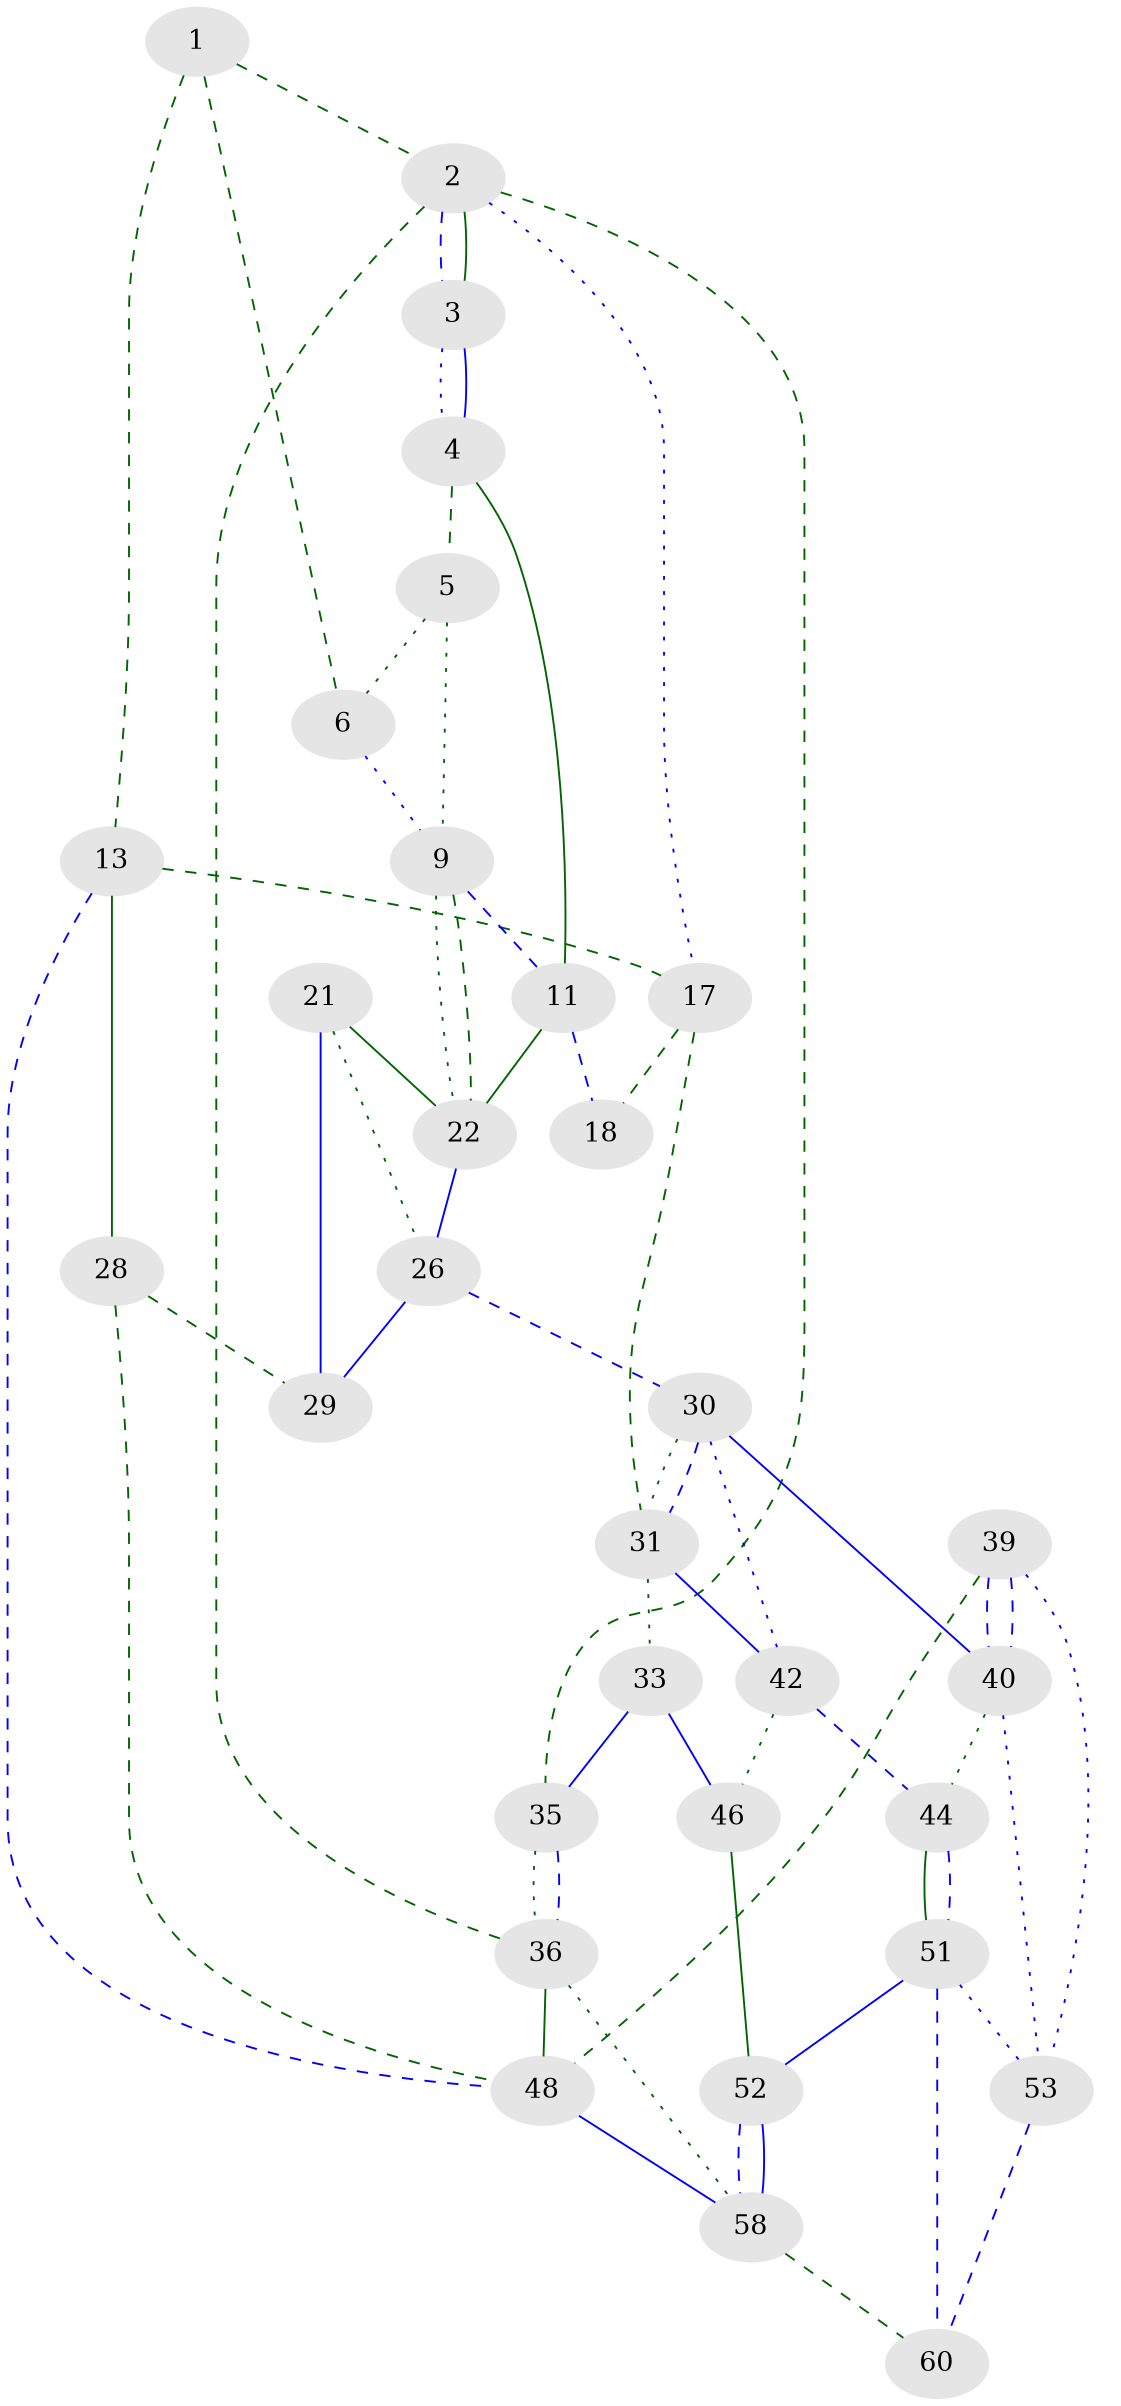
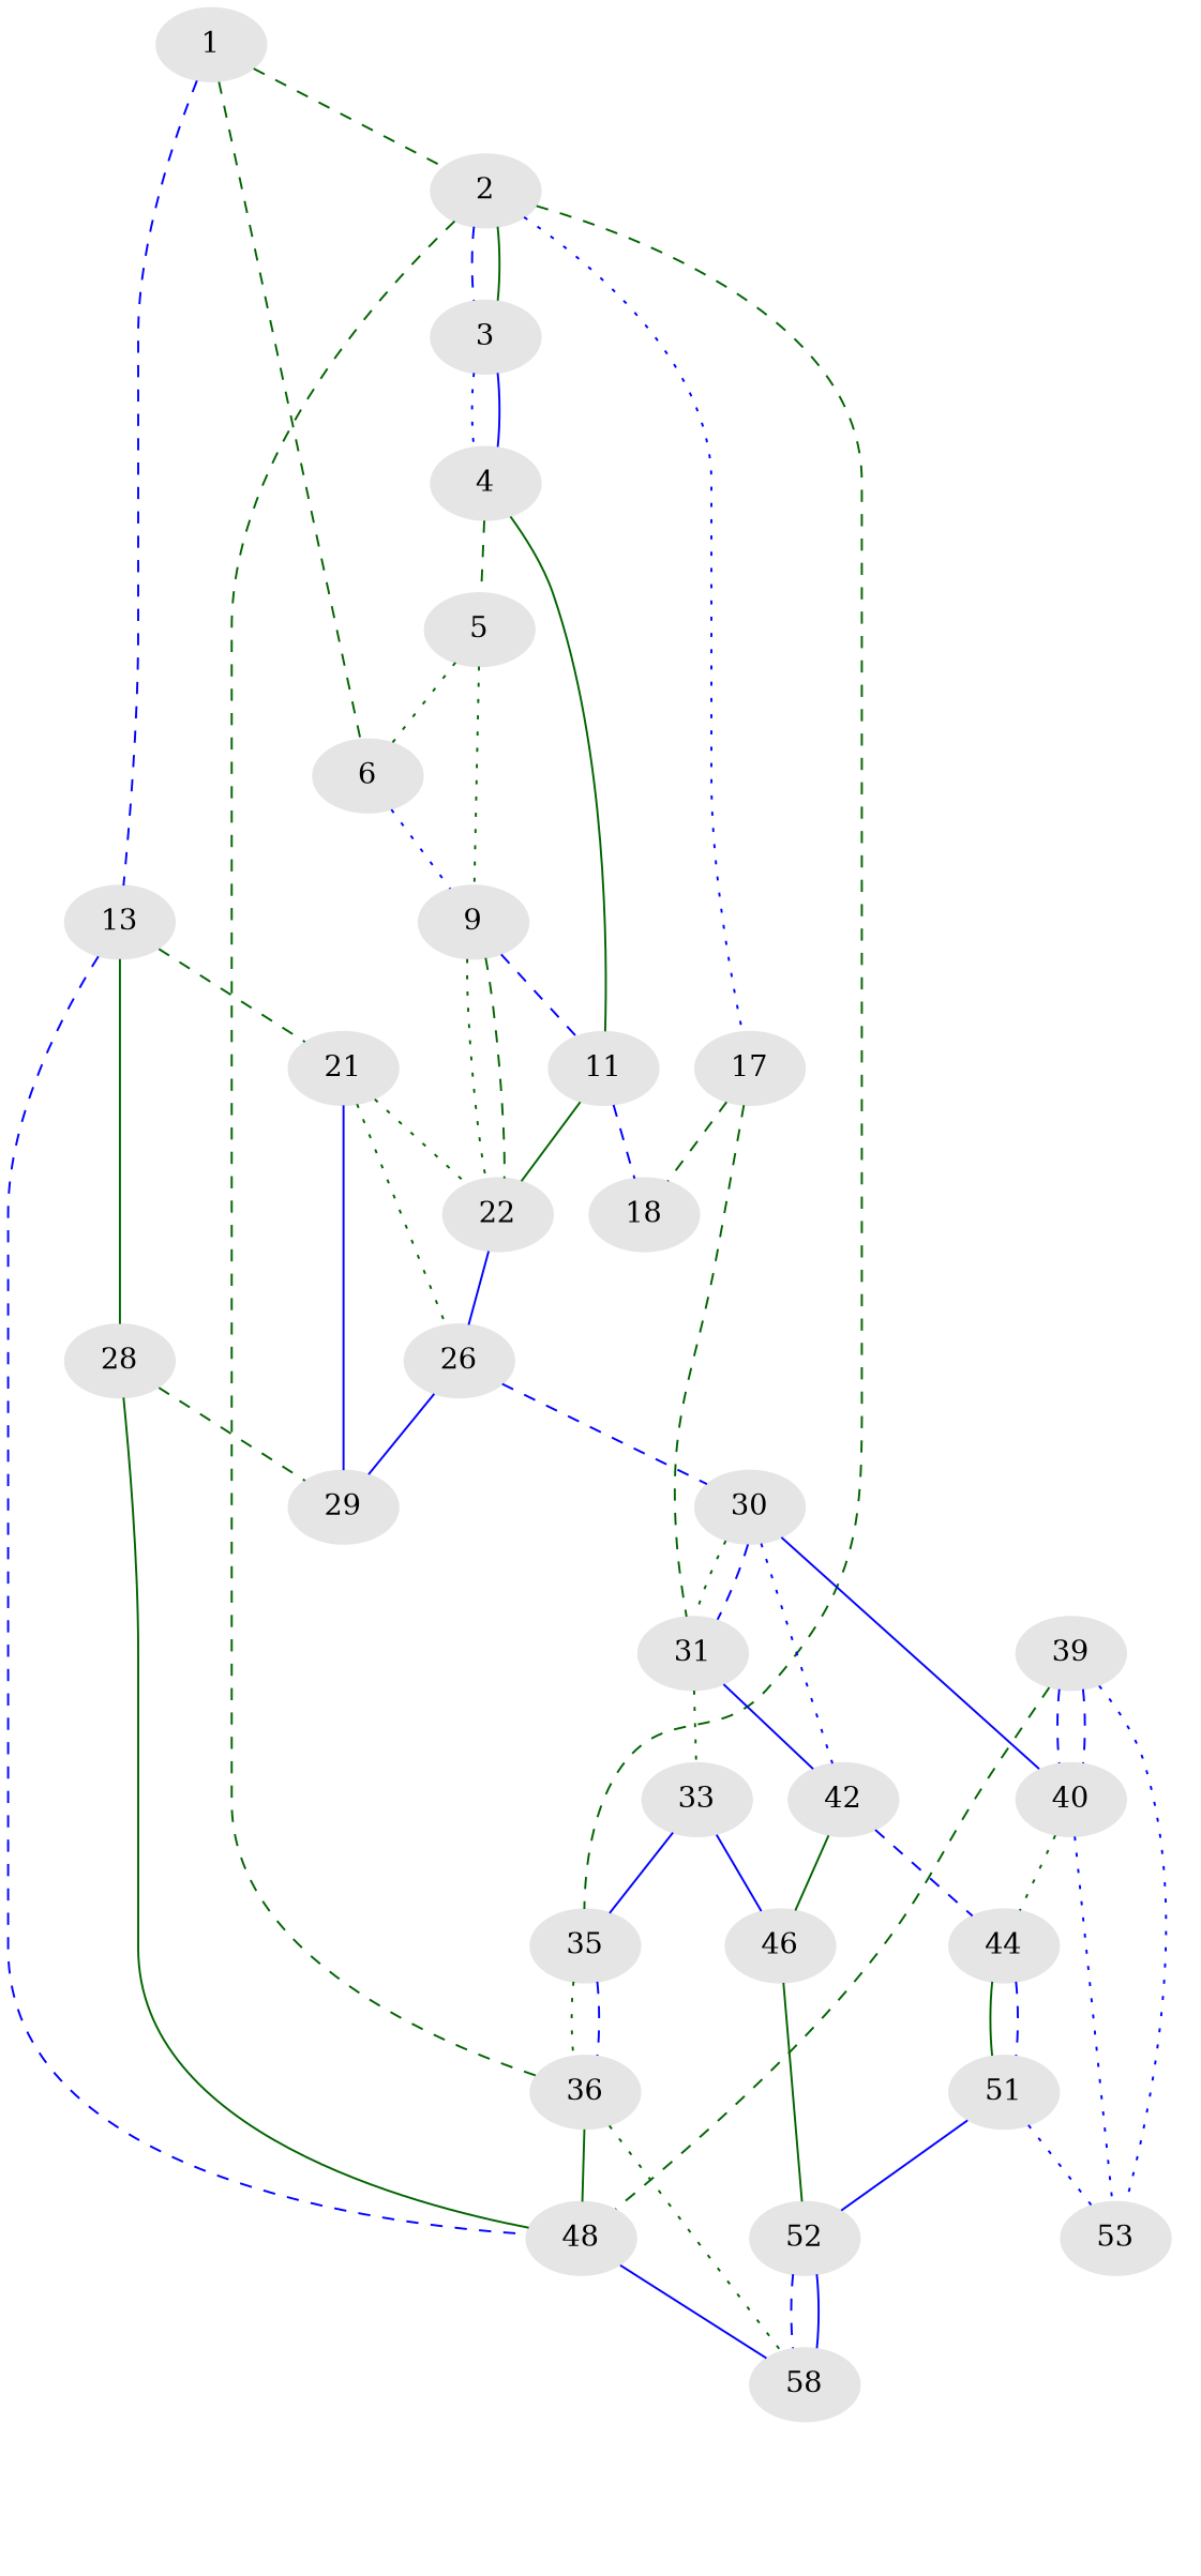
  graph {
    node [color=gray90 style=filled]
    edge [color=blue style=dashed]
    1 [super="+7"]
    2 [super="+16"]
    6 [super="+8"]
    13 [super="+14"]
    3 [super="+15"]
    17 [super="+23"]
    35
    36 [super="+57"]
    9 [super="+10"]
    21 [super="+25"]
    28 [super="+47"]
    48 [super="+61"]
    4 [super="+12"]
    18 [super="+20"]
    31 [super="+32"]
    58 [super="+59"]
    5
    11 [super="+19"]
    22 [super="+24"]
    26 [super="+27"]
    29 [super="+37"]
    42 [super="+45"]
    33 [super="+34"]
    30 [super="+41"]
    40 [super="+43"]
    53 [super="+56"]
    44
    46 [super="+49"]
    52
-   60
    39 [super="+55"]
    51 [super="+54"]
    1 -- 2 [color=darkgreen]
    1 -- 6 [color=darkgreen]
-   1 -- 13 [color=darkgreen weight=2]
+   1 -- 13 [weight=2]
    2 -- 3
    2 -- 3 [color=darkgreen style=solid]
    2 -- 17 [style=dotted]
    2 -- 35 [color=darkgreen]
    2 -- 36 [color=darkgreen]
    6 -- 9 [style=dotted]
-   13 -- 17 [color=darkgreen]
+   13 -- 21 [color=darkgreen]
    13 -- 28 [color=darkgreen style=solid]
    13 -- 48
    3 -- 4 [style=dotted weight=2]
    3 -- 4 [style=solid]
    17 -- 18 [color=darkgreen weight=2]
    17 -- 31 [color=darkgreen]
    35 -- 36 [color=darkgreen style=dotted]
    35 -- 36
    36 -- 48 [color=darkgreen style=solid]
    36 -- 58 [color=darkgreen style=dotted]
    9 -- 11
    9 -- 22 [color=darkgreen style=dotted]
    9 -- 22 [color=darkgreen]
-   21 -- 22 [color=darkgreen style=solid]
+   21 -- 22 [color=darkgreen style=dotted]
    21 -- 26 [color=darkgreen style=dotted]
    21 -- 29 [style=solid]
-   28 -- 48 [color=darkgreen]
+   28 -- 48 [color=darkgreen style=solid]
    28 -- 29 [color=darkgreen]
    48 -- 58 [style=solid]
    4 -- 5 [color=darkgreen]
    4 -- 11 [color=darkgreen style=solid]
    31 -- 42 [style=solid]
    31 -- 33 [color=darkgreen style=dotted]
-   58 -- 60 [color=darkgreen]
    5 -- 6 [color=darkgreen style=dotted]
    5 -- 9 [color=darkgreen style=dotted]
    11 -- 18
    11 -- 22 [color=darkgreen style=solid]
    22 -- 26 [style=solid]
    26 -- 29 [style=solid]
    26 -- 30
    42 -- 44
-   42 -- 46 [color=darkgreen style=dotted]
+   42 -- 46 [color=darkgreen style=solid]
    33 -- 35 [style=solid]
    33 -- 46 [style=solid]
    30 -- 31 [color=darkgreen style=dotted]
    30 -- 31
    30 -- 42 [style=dotted]
    30 -- 40 [style=solid]
    40 -- 53 [style=dotted]
    40 -- 44 [color=darkgreen style=dotted]
-   53 -- 60
    44 -- 51 [color=darkgreen style=solid]
    44 -- 51
    46 -- 52 [color=darkgreen style=solid]
    52 -- 58
    52 -- 58 [style=solid]
    39 -- 48 [color=darkgreen]
    39 -- 40
    39 -- 40
    39 -- 53 [style=dotted]
    51 -- 53 [style=dotted]
    51 -- 52 [style=solid]
-   51 -- 60
  }
